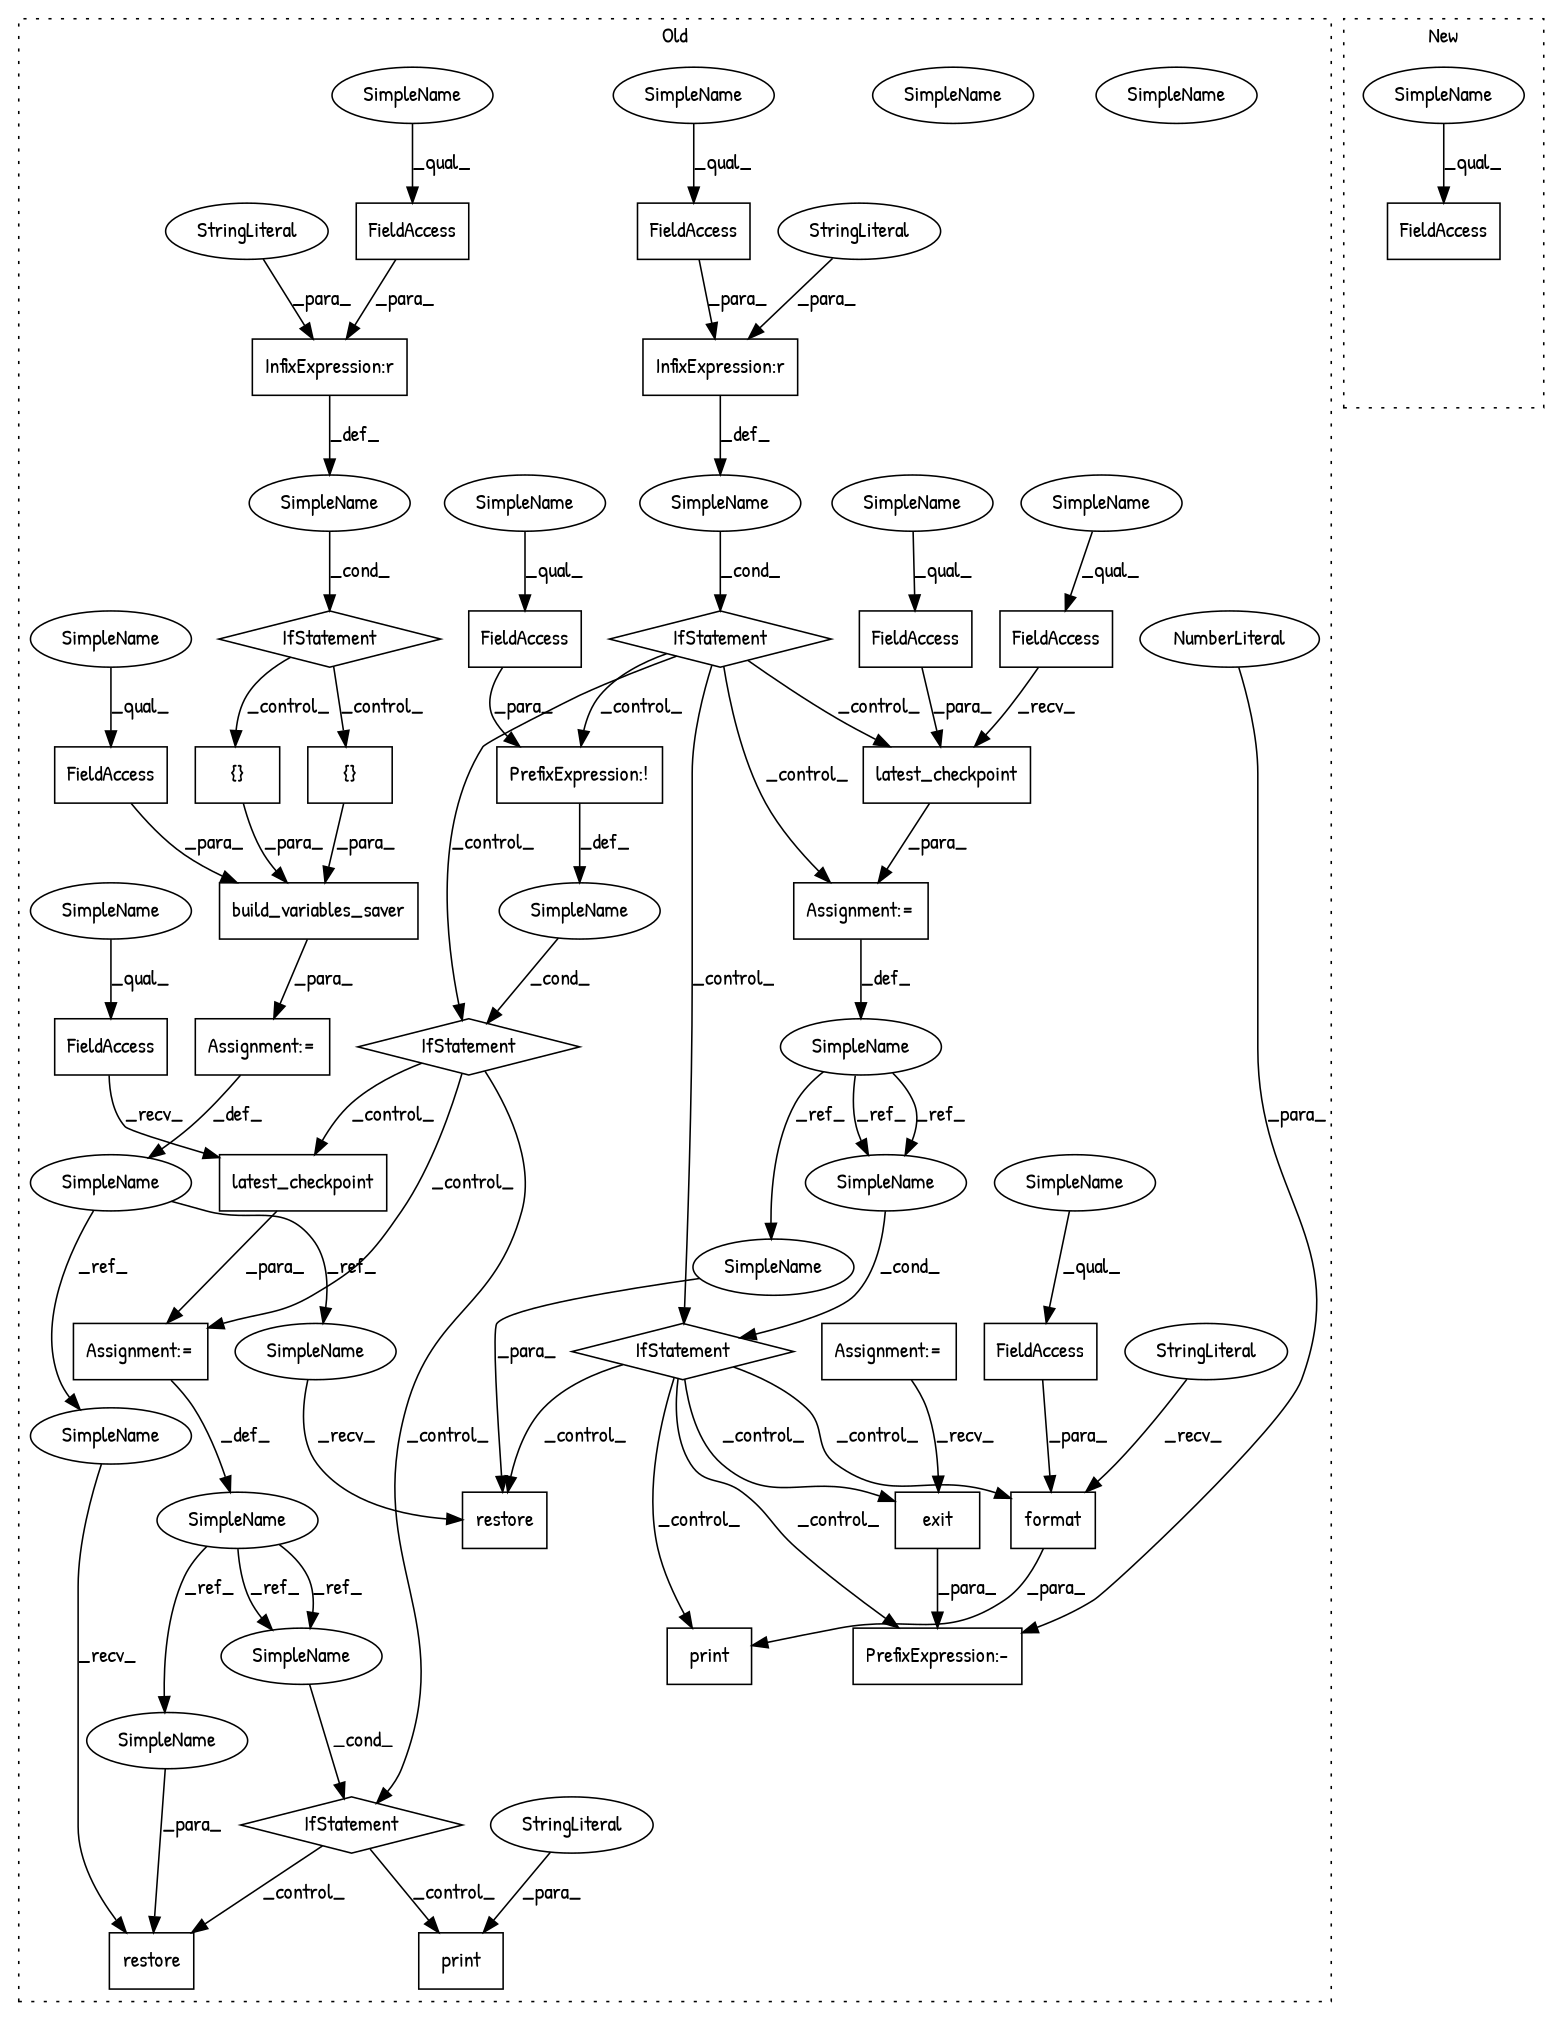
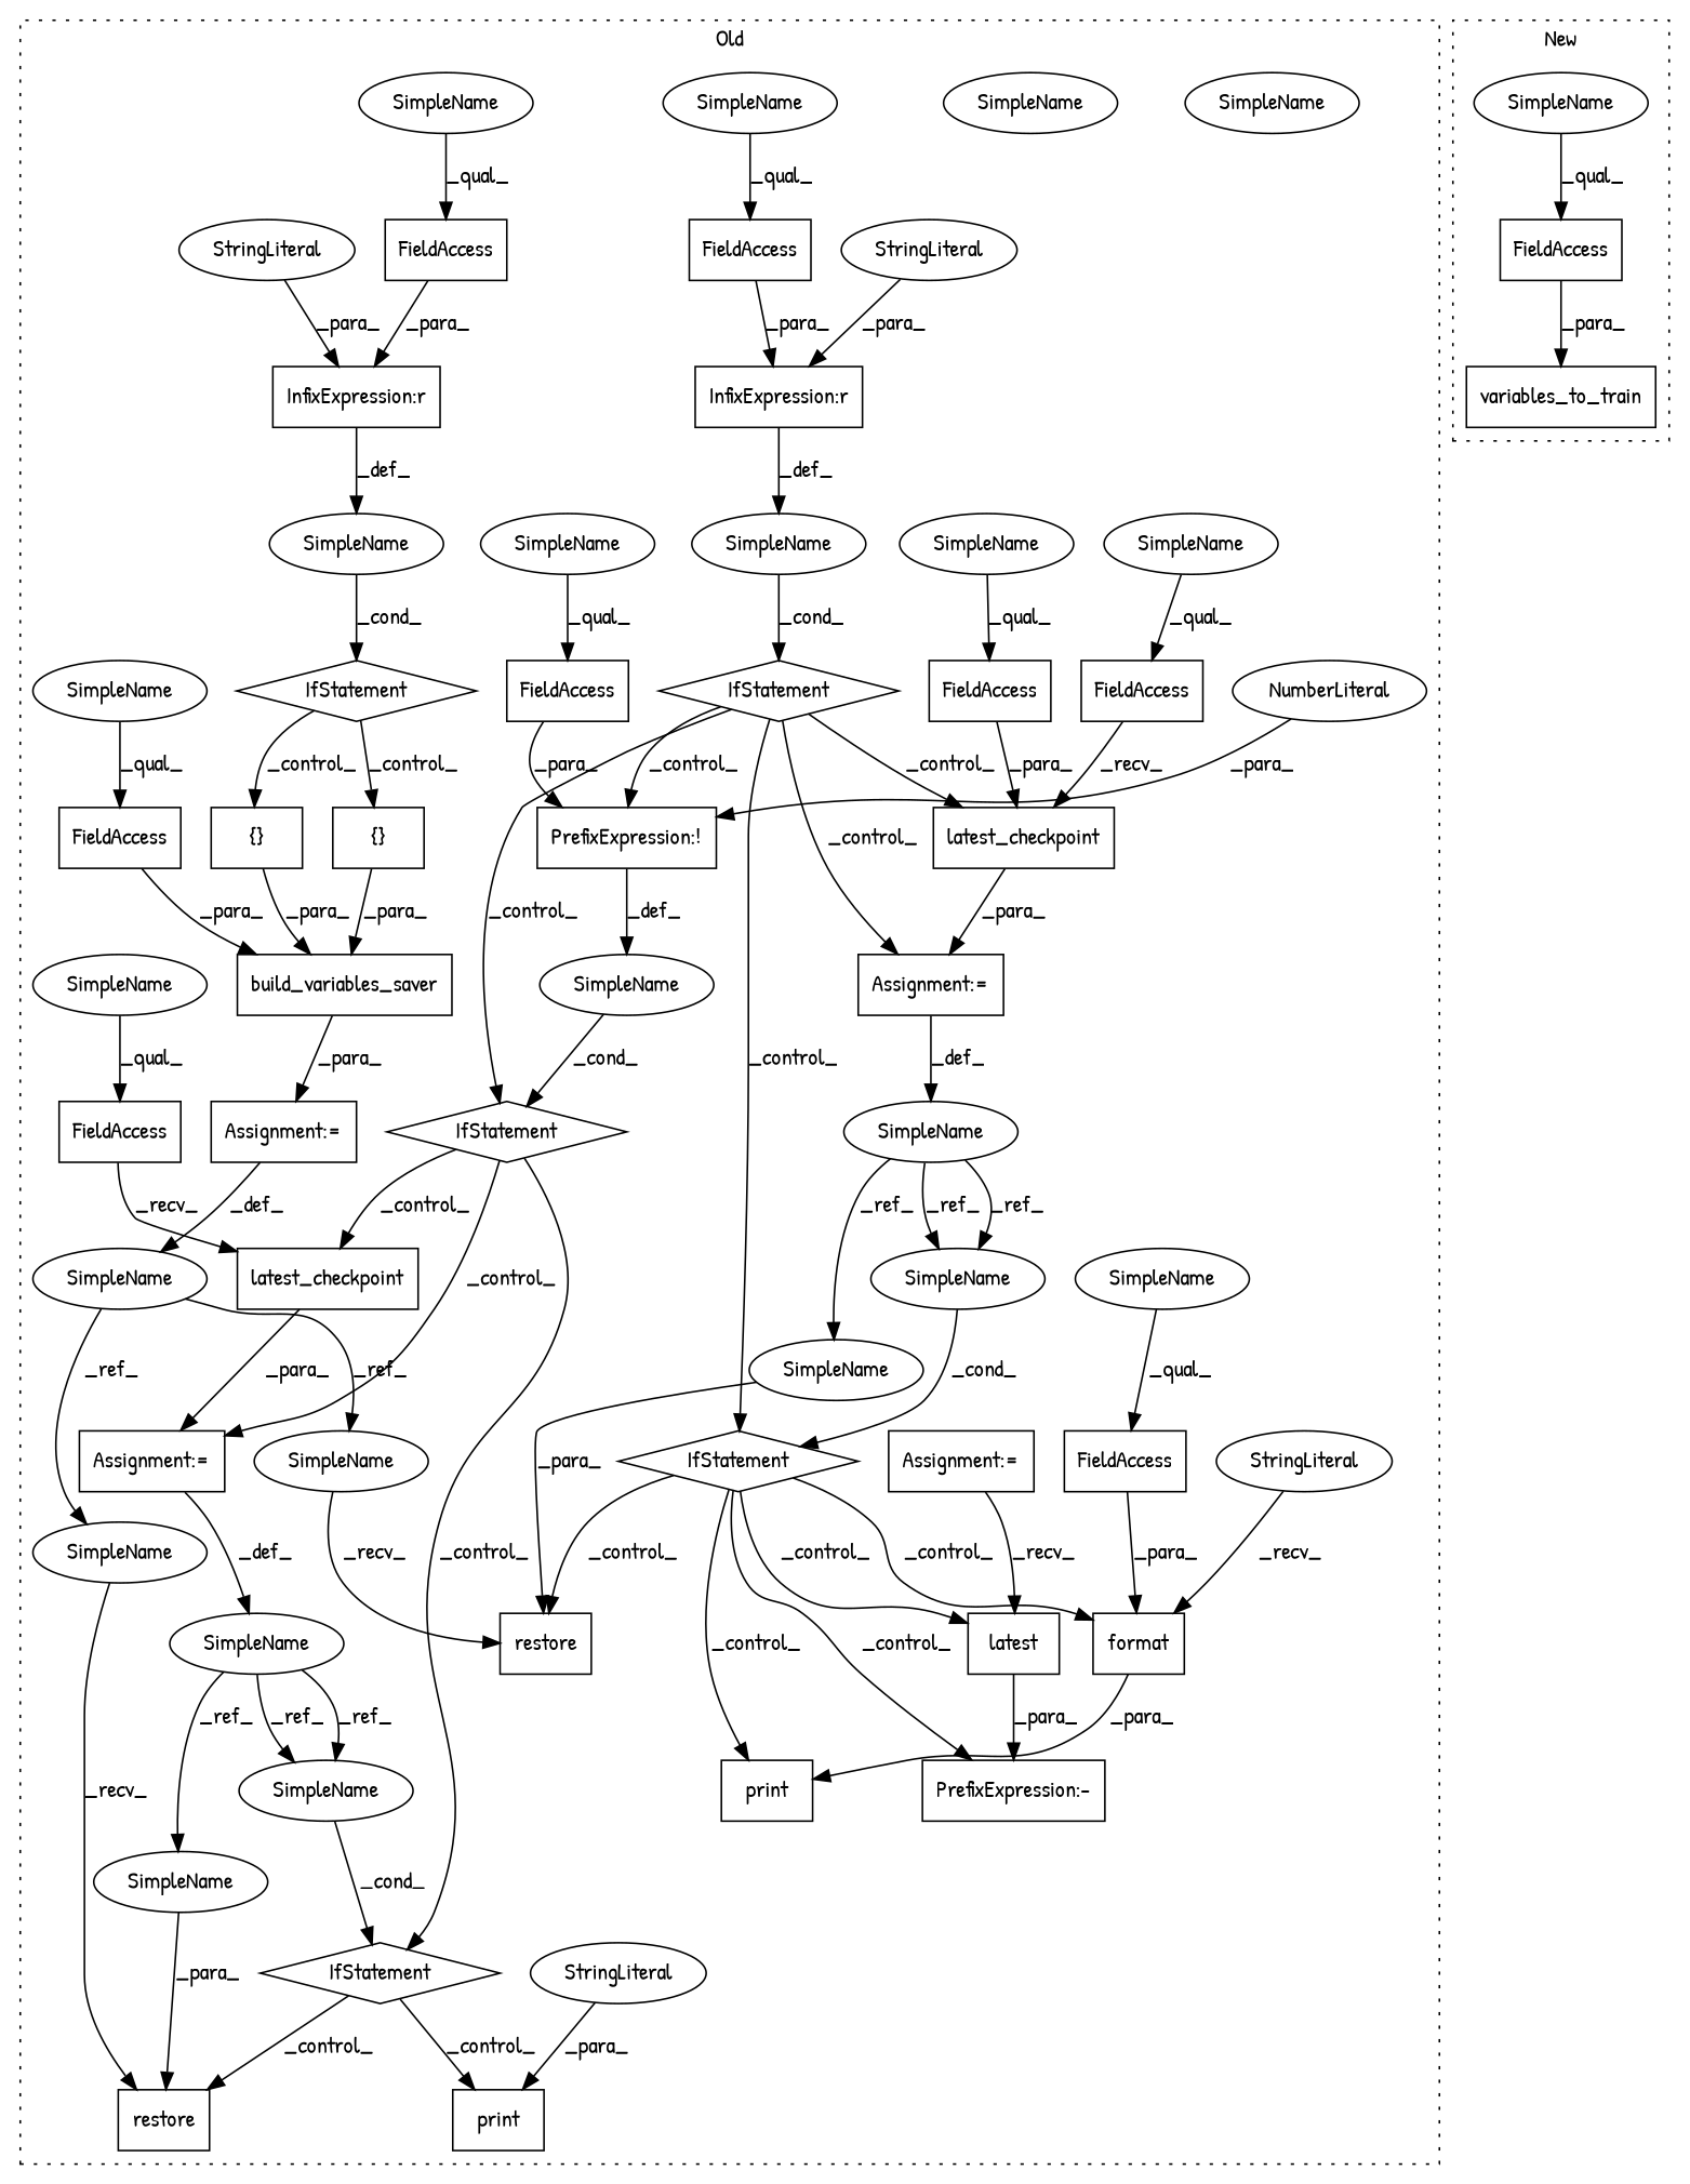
  digraph {
    fontname="Patrick Hand"
    node [a=42 fontname="Patrick Hand" l=10 shape=box]
    edge [fontname="Patrick Hand"]
    n1 [a=32 l="8,1" label=restore s="8604,8627"]
    n2 [a=38 l=1 label="PrefixExpression:!" s=8467]
    n3 [a=4 l=2 label="{}" s=7990]
    n4 [a=32 l="20,1" label=build_variables_saver s="7905,8012"]
    n5 [a=4 l="1,1" label="{}" s="7965,7977"]
    n6 [a=32 l="8,1" label=restore s="8287,8310"]
    n7 [label=SimpleName s=8247 shape=ellipse]
    n8 [a=32 l="6,1" label=print s="8345,8398"]
    n9 [label=SimpleName s=8564 shape=ellipse]
    n10 [a=32 l="6,1" label=print s="8662,8707"]
-   n11 [a=32 l="5,1" label=exit s="8417,8424"]
+   n11 [a=32 l="5,1" label=latest s="8417,8424"]
    n12 [a=27 l=4 label="InfixExpression:r" s=8144]
    n13 [a=27 l=4 label="InfixExpression:r" s=7946]
    n14 [a=22 l=20 label=FieldAccess s=8124]
    n15 [a=22 l=19 label=FieldAccess s=7993]
    n16 [a=22 l=12 label=FieldAccess s=8468]
    n17 [a=22 l=20 label=FieldAccess s=7926]
    n18 [a=22 l=20 label=FieldAccess s=8377]
    n19 [a=22 l=20 label=FieldAccess s=8210]
    n20 [a=32 l="7,1" label=format s="8370,8397"]
    n21 [a=25 l=3 label=IfStatement s=7953 shape=diamond]
    n22 [label=SimpleName shape=ellipse l=""]
    n23 [a=25 l="4,2" label=IfStatement s="8560,8574" shape=diamond]
    n24 [l=13 label=SimpleName s=7891 shape=ellipse]
    n25 [a=25 l="4,2" label=IfStatement s="8243,8257" shape=diamond]
    n26 [label=SimpleName shape=ellipse l=""]
    n27 [a=25 l="4,2" label=IfStatement s="8463,8480" shape=diamond]
    n28 [label=SimpleName shape=ellipse l=""]
    n29 [a=25 l="4,2" label=IfStatement s="8120,8150" shape=diamond]
    n30 [label=SimpleName s=8494 shape=ellipse]
    n31 [label=SimpleName s=8164 shape=ellipse]
    n32 [a=32 l="18,1" label=latest_checkpoint s="8522,8547"]
    n33 [a=22 l=16 label=FieldAccess s=8505]
    n34 [a=22 l=16 label=FieldAccess s=8175]
    n35 [a=32 l="18,1" label=latest_checkpoint s="8192,8230"]
    n36 [a=7 l=1 label="Assignment:=" s=7904]
    n37 [a=7 l=1 label="Assignment:=" s=8174]
    n38 [a=7 l=3 label="Assignment:=" s=6015]
    n39 [a=45 l=18 label=StringLiteral s=8351 shape=ellipse]
    n40 [a=7 l=1 label="Assignment:=" s=8504]
    n41 [a=38 l=1 label="PrefixExpression:-" s=8422]
    n42 [a=34 l=1 label=NumberLiteral s=8423 shape=ellipse]
    n43 [a=45 l=39 label=StringLiteral s=8668 shape=ellipse]
    n44 [a=45 l=2 label=StringLiteral s=8148 shape=ellipse]
    n45 [a=45 l=2 label=StringLiteral s=7950 shape=ellipse]
    n46 [l=13 label=SimpleName s=8590 shape=ellipse]
    n47 [l=13 label=SimpleName s=8273 shape=ellipse]
    n48 [l=4 label=SimpleName s=7993 shape=ellipse]
    n49 [l=4 label=SimpleName s=7926 shape=ellipse]
    n50 [l=4 label=SimpleName s=8377 shape=ellipse]
    n51 [l=4 label=SimpleName s=8210 shape=ellipse]
    n52 [l=4 label=SimpleName s=8124 shape=ellipse]
    n53 [l=4 label=SimpleName s=8468 shape=ellipse]
    n54 [label=SimpleName s=8247 shape=ellipse]
    n55 [label=SimpleName s=8300 shape=ellipse]
    n56 [label=SimpleName s=8564 shape=ellipse]
    n57 [label=SimpleName s=8617 shape=ellipse]
    n58 [label=SimpleName s=8175 shape=ellipse]
    n59 [label=SimpleName s=8505 shape=ellipse]
+   n60 [a=32 l="19,1" label=variables_to_train s="7531,7571"]
    n61 [a=22 l=21 label=FieldAccess s=7550]
    n62 [l=4 label=SimpleName s=7550 shape=ellipse]
    subgraph cluster_1 {
      label=Old
      style=dotted
      n1
      n2
      n3
      n4
      n5
      n6
      n7
      n8
      n9
      n10
      n11
      n12
      n13
      n14
      n15
      n16
      n17
      n18
      n19
      n20
      n21
      n22
      n23
      n24
      n25
      n26
      n27
      n28
      n29
      n30
      n31
      n32
      n33
      n34
      n35
      n36
      n37
      n38
      n39
      n40
      n41
      n42
      n43
      n44
      n45
      n46
      n47
      n48
      n49
      n50
      n51
      n52
      n53
      n54
      n55
      n56
      n57
      n58
      n59
    }
    subgraph cluster_2 {
      label=New
      style=dotted
+     n60
      n61
      n62
    }
    n2 -> n22 [label=_def_]
    n3 -> n4 [label=_para_]
    n4 -> n36 [label=_para_]
    n5 -> n4 [label=_para_]
    n11 -> n41 [label=_para_]
    n12 -> n28 [label=_def_]
    n13 -> n26 [label=_def_]
    n14 -> n12 [label=_para_]
    n15 -> n4 [label=_para_]
    n16 -> n2 [label=_para_]
    n17 -> n13 [label=_para_]
    n18 -> n20 [label=_para_]
    n19 -> n35 [label=_para_]
    n20 -> n8 [label=_para_]
    n21 -> n3 [label=_control_]
    n21 -> n5 [label=_control_]
    n22 -> n27 [label=_cond_]
    n23 -> n1 [label=_control_]
    n23 -> n10 [label=_control_]
    n24 -> n46 [label=_ref_]
    n24 -> n47 [label=_ref_]
    n25 -> n6 [label=_control_]
    n25 -> n8 [label=_control_]
    n25 -> n11 [label=_control_]
    n25 -> n20 [label=_control_]
    n25 -> n41 [label=_control_]
    n26 -> n21 [label=_cond_]
    n27 -> n23 [label=_control_]
    n27 -> n32 [label=_control_]
    n27 -> n40 [label=_control_]
    n28 -> n29 [label=_cond_]
    n29 -> n2 [label=_control_]
    n29 -> n25 [label=_control_]
    n29 -> n27 [label=_control_]
    n29 -> n35 [label=_control_]
    n29 -> n37 [label=_control_]
    n30 -> n56 [label=_ref_]
    n30 -> n56 [label=_ref_]
    n30 -> n57 [label=_ref_]
    n31 -> n54 [label=_ref_]
    n31 -> n54 [label=_ref_]
    n31 -> n55 [label=_ref_]
    n32 -> n40 [label=_para_]
    n33 -> n32 [label=_recv_]
    n34 -> n35 [label=_recv_]
    n35 -> n37 [label=_para_]
    n36 -> n24 [label=_def_]
    n37 -> n31 [label=_def_]
    n38 -> n11 [label=_recv_]
    n39 -> n20 [label=_recv_]
    n40 -> n30 [label=_def_]
-   n42 -> n41 [label=_para_]
+   n42 -> n2 [label=_para_]
    n43 -> n10 [label=_para_]
    n44 -> n12 [label=_para_]
    n45 -> n13 [label=_para_]
    n46 -> n1 [label=_recv_]
    n47 -> n6 [label=_recv_]
    n48 -> n15 [label=_qual_]
    n49 -> n17 [label=_qual_]
    n50 -> n18 [label=_qual_]
    n51 -> n19 [label=_qual_]
    n52 -> n14 [label=_qual_]
    n53 -> n16 [label=_qual_]
    n54 -> n25 [label=_cond_]
    n55 -> n6 [label=_para_]
    n56 -> n23 [label=_cond_]
    n57 -> n1 [label=_para_]
    n58 -> n34 [label=_qual_]
    n59 -> n33 [label=_qual_]
+   n61 -> n60 [label=_para_]
    n62 -> n61 [label=_qual_]
  }
